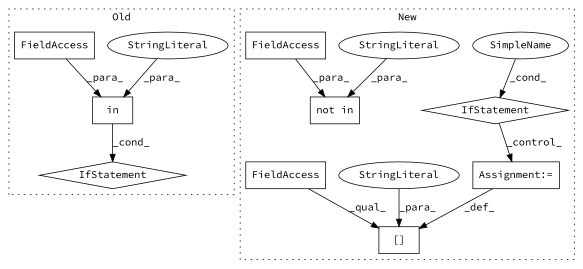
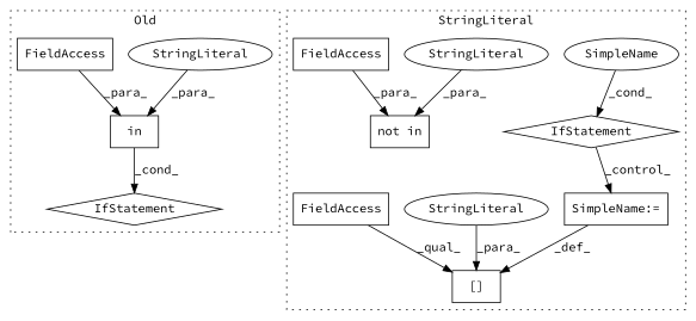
  digraph {
    fontname="Source Code Pro"
    node [a=45 fontname="Source Code Pro" l=6 s=681 shape=box]
    edge [fontname="Source Code Pro"]
    n1 [a=105 l=20 label=in]
    n2 [a=25 l="8,2" label=IfStatement s="673,701" shape=diamond]
    n3 [l=10 label=StringLiteral shape=ellipse]
    n4 [a=22 label=FieldAccess s=695]
    n5 [a=108 l=24 label="not in" s=476]
    n6 [a=25 l="8,2" label=IfStatement s="468,500" shape=diamond]
-   n7 [a=7 l=1 label="Assignment:=" s=806]
+   n7 [a=7 l=1 label="SimpleName:=" s=806]
    n8 [a=42 label=SimpleName shape=ellipse l="" s=""]
    n9 [l=10 label=StringLiteral s=476 shape=ellipse]
    n10 [a=22 label=FieldAccess s=494]
    n11 [a=2 l="7,1" label="[]" s="790,805"]
    n12 [l=8 label=StringLiteral s=797 shape=ellipse]
    n13 [a=22 label=FieldAccess s=790]
    subgraph cluster_1 {
      label=Old
      style=dotted
      n1
      n2
      n3
      n4
    }
    subgraph cluster_2 {
-     label=New
+     label=StringLiteral
      style=dotted
      n5
      n6
      n7
      n8
      n9
      n10
      n11
      n12
      n13
    }
    n1 -> n2 [label=_cond_]
    n3 -> n1 [label=_para_]
    n4 -> n1 [label=_para_]
    n6 -> n7 [label=_control_]
    n7 -> n11 [label=_def_]
    n8 -> n6 [label=_cond_]
    n9 -> n5 [label=_para_]
    n10 -> n5 [label=_para_]
    n12 -> n11 [label=_para_]
    n13 -> n11 [label=_qual_]
  }
